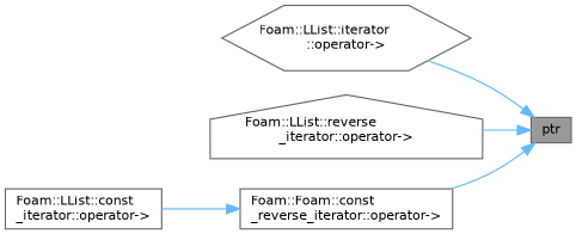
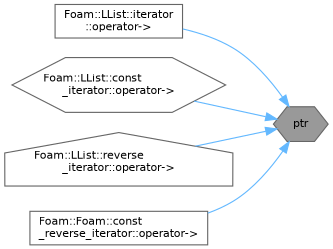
  digraph {
    rankdir=RL
    node [color=grey40 fillcolor=white fontname=Helvetica fontsize=10 shape=box style=filled]
    edge [color=steelblue1 dir=back fontname=Helvetica fontsize=10 labelfontname=Helvetica labelfontsize=10 style=solid]
-   n1 [color=gray40 fillcolor=grey60 fontcolor=black height=0.2 label=ptr width=0.4]
-   n2 [height=0.2 label="Foam::LList::iterator\l::operator-\>" shape=hexagon width=0.4]
-   n3 [height=0.2 label="Foam::LList::const\l_iterator::operator-\>" width=0.4]
+   n1 [color=gray40 fillcolor=grey60 fontcolor=black height=0.2 label=ptr shape=hexagon width=0.4]
+   n2 [height=0.2 label="Foam::LList::iterator\l::operator-\>" width=0.4]
+   n3 [height=0.2 label="Foam::LList::const\l_iterator::operator-\>" shape=hexagon width=0.4]
    n4 [height=0.2 label="Foam::LList::reverse\l_iterator::operator-\>" shape=house width=0.4]
    n5 [height=0.2 label="Foam::Foam::const\l_reverse_iterator::operator-\>" width=0.4]
    n1 -> n2
-   n5 -> n3
+   n1 -> n3
    n1 -> n4
    n1 -> n5
  }
